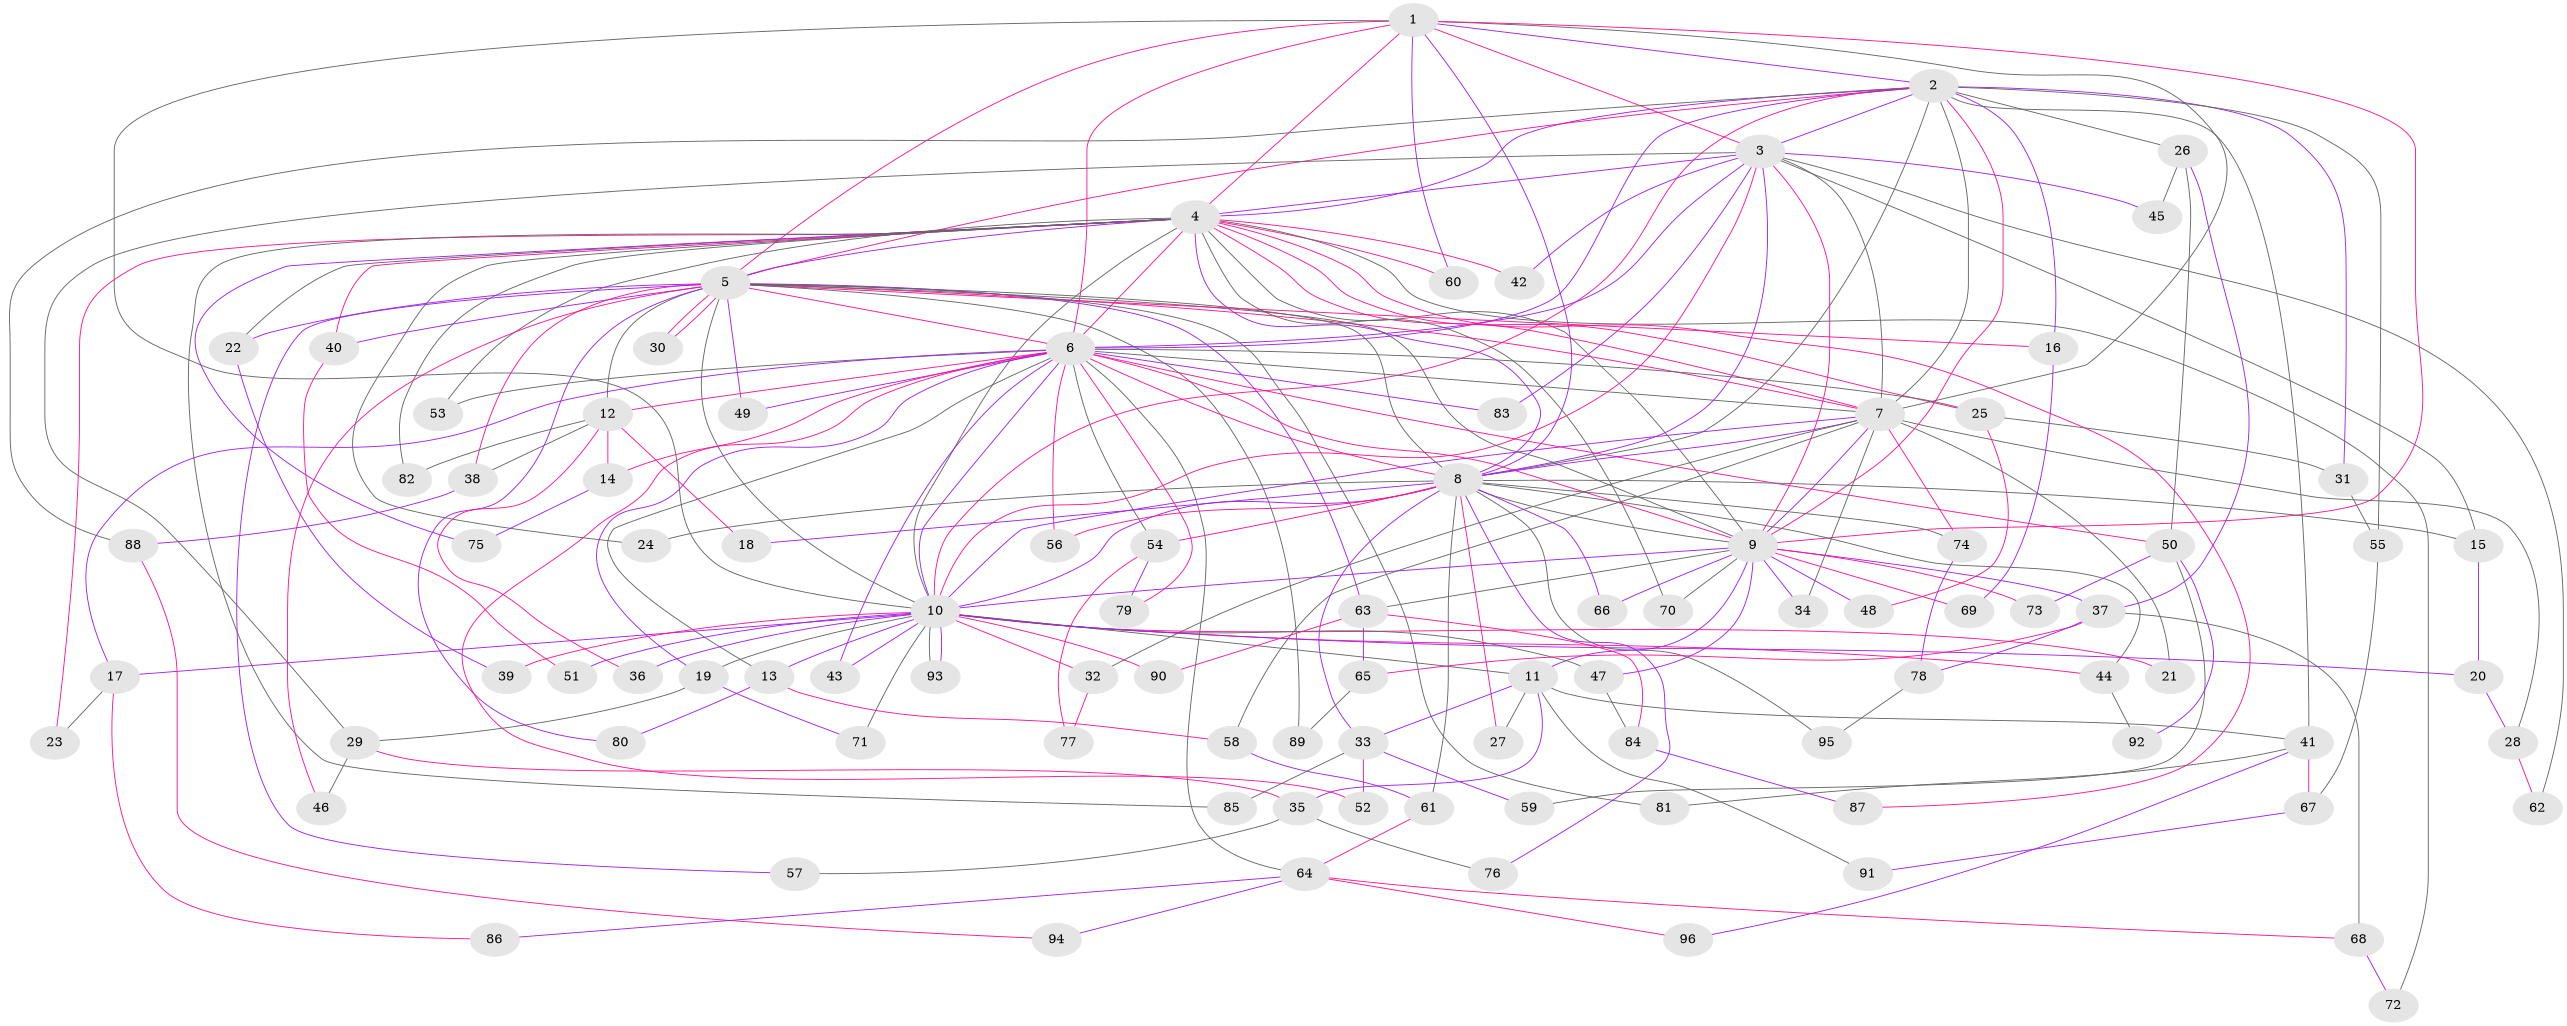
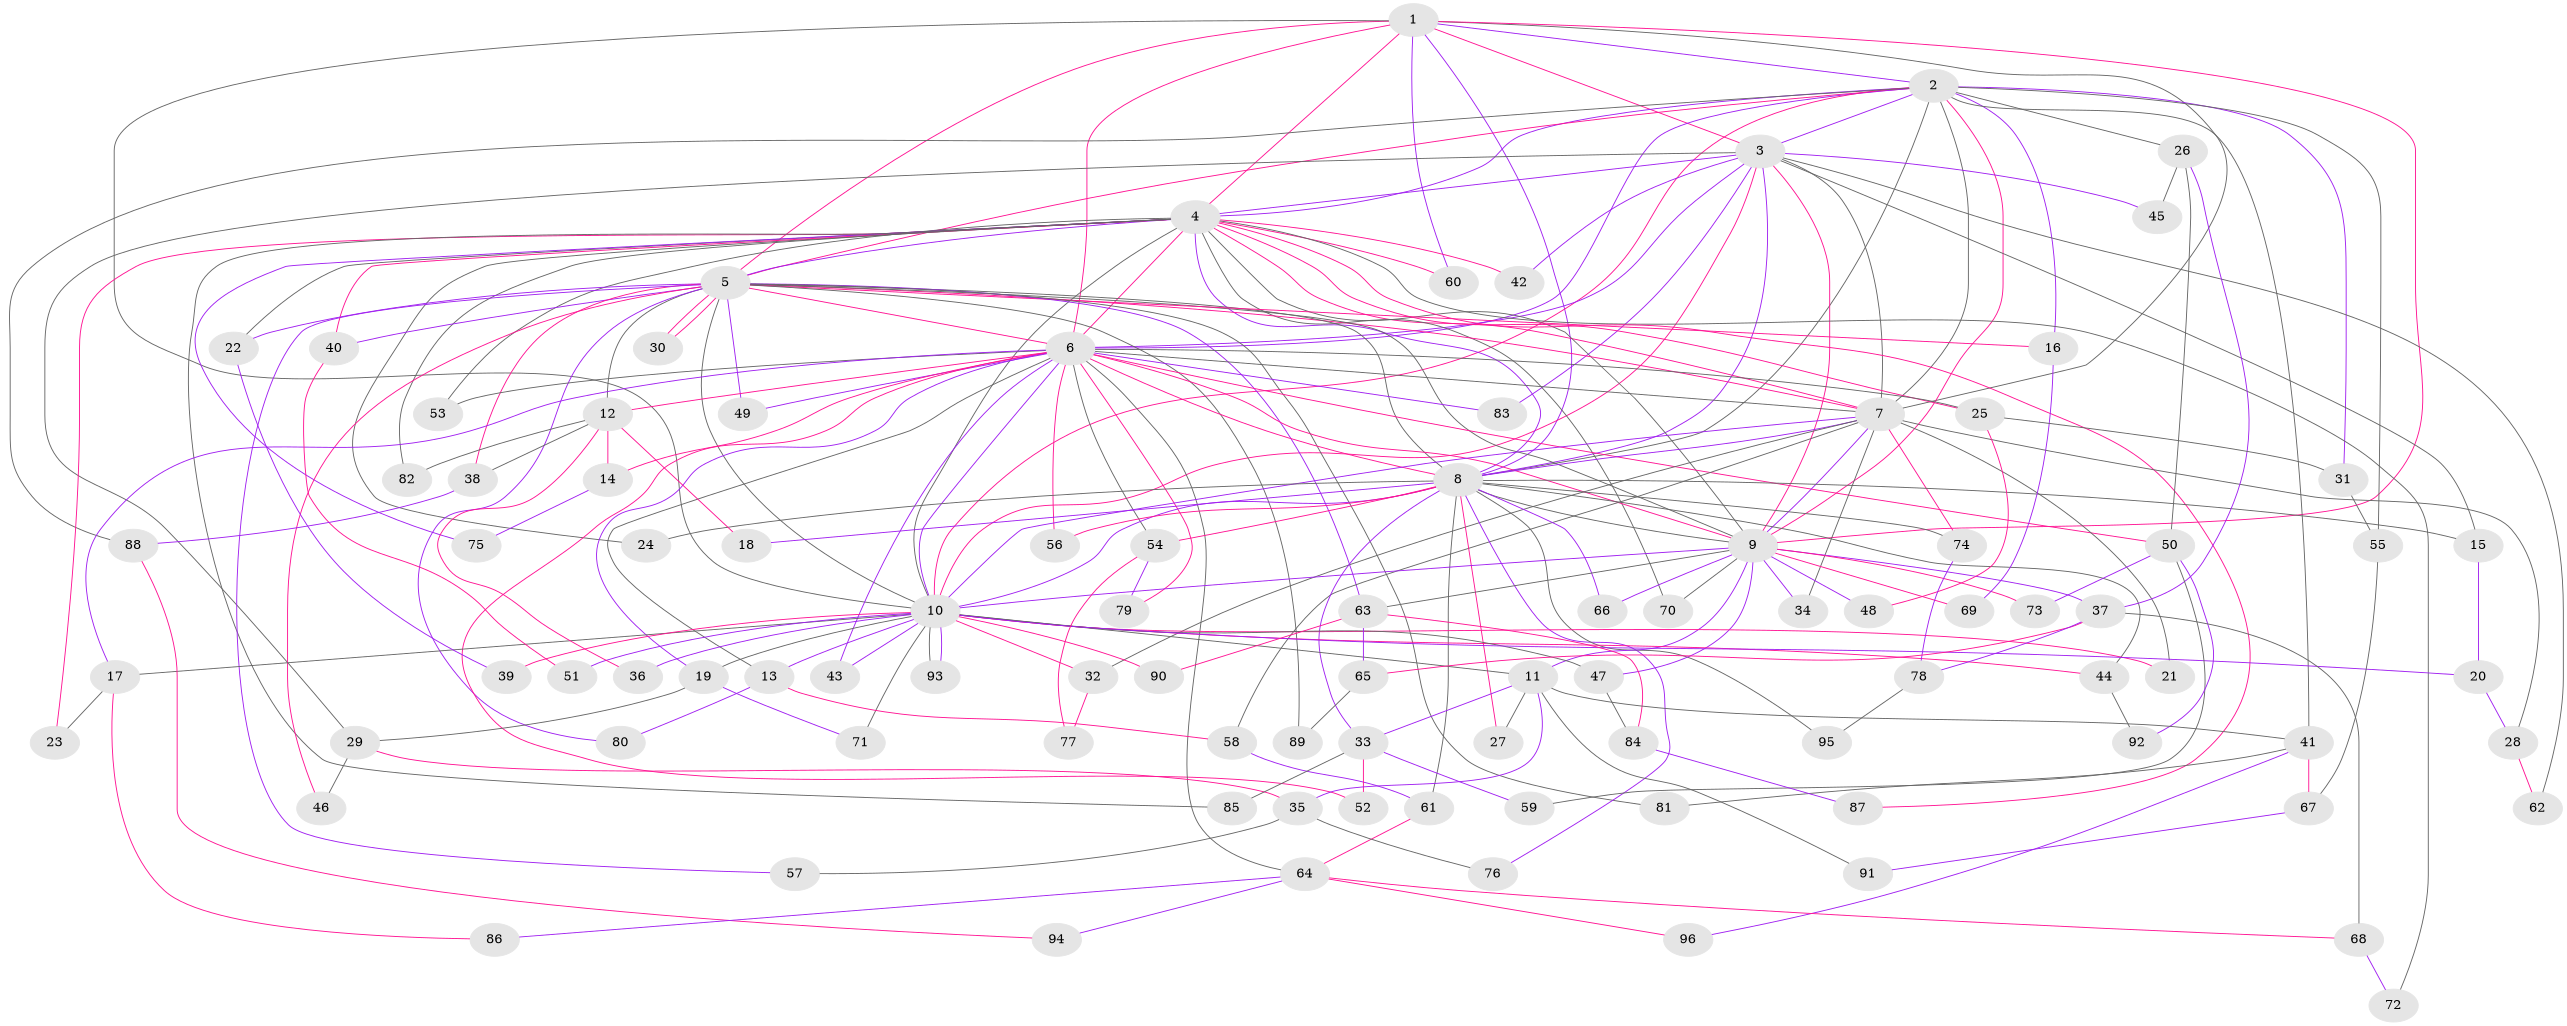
  graph {
    node [color=gray90 style=filled]
    edge [color=gray40]
    1
    2
    3
    4
    5
    6
    7
    8
    9
    10
    60
    16
    26
    31
    41
    55
    88
    15
    29
    42
    45
    62
    83
    22
    23
    24
    25
    40
    53
    70
    72
    75
    82
    85
    87
    12
    30
    38
    46
    49
    57
    63
    80
    81
    89
    13
    14
    17
    19
    43
    50
    52
    54
    56
    64
    79
    21
    28
    32
    34
    58
    74
    18
    27
    33
    44
    61
    66
    76
    95
    11
    37
    47
    48
    69
    73
    20
    36
    39
    51
    71
    90
    93
    67
    96
    94
    35
    65
    84
    86
    59
    92
    77
    68
    78
    91
    1 -- 2 [color=purple]
    1 -- 3 [color=deeppink]
    1 -- 4 [color=deeppink]
    1 -- 5 [color=deeppink]
    1 -- 6 [color=deeppink]
    1 -- 7
    1 -- 8 [color=purple]
    1 -- 9 [color=deeppink]
    1 -- 10
    1 -- 60 [color=purple]
    2 -- 3 [color=purple]
    2 -- 4 [color=purple]
    2 -- 5 [color=deeppink]
    2 -- 6 [color=purple]
    2 -- 7
    2 -- 8
    2 -- 9 [color=deeppink]
    2 -- 10 [color=deeppink]
    2 -- 16 [color=purple]
    2 -- 26
    2 -- 31 [color=purple]
    2 -- 41
    2 -- 55
    2 -- 88
    3 -- 4 [color=purple]
    3 -- 6 [color=purple]
    3 -- 7
    3 -- 8 [color=purple]
    3 -- 9 [color=deeppink]
    3 -- 10 [color=deeppink]
    3 -- 15
    3 -- 29
    3 -- 42 [color=purple]
    3 -- 45 [color=purple]
    3 -- 62
    3 -- 83 [color=purple]
    4 -- 5 [color=purple]
    4 -- 6 [color=deeppink]
    4 -- 7 [color=deeppink]
    4 -- 8 [color=purple]
    4 -- 9
    4 -- 10
    4 -- 60 [color=deeppink]
    4 -- 42 [color=deeppink]
    4 -- 22
    4 -- 23 [color=deeppink]
    4 -- 24
    4 -- 25 [color=deeppink]
    4 -- 40 [color=deeppink]
    4 -- 53
    4 -- 70
    4 -- 72
    4 -- 75 [color=purple]
    4 -- 82
    4 -- 85
    4 -- 87 [color=deeppink]
    5 -- 6 [color=deeppink]
    5 -- 7 [color=deeppink]
    5 -- 8
    5 -- 9
    5 -- 10
    5 -- 16 [color=deeppink]
    5 -- 22 [color=purple]
    5 -- 40 [color=purple]
    5 -- 12
    5 -- 30 [color=deeppink]
    5 -- 30 [color=deeppink]
    5 -- 38 [color=deeppink]
    5 -- 46 [color=deeppink]
    5 -- 49 [color=purple]
    5 -- 57 [color=purple]
    5 -- 63 [color=purple]
    5 -- 80 [color=purple]
    5 -- 81
    5 -- 89
    6 -- 7
    6 -- 8 [color=deeppink]
    6 -- 9 [color=deeppink]
    6 -- 10 [color=purple]
    6 -- 83 [color=purple]
    6 -- 25
    6 -- 53
    6 -- 12 [color=deeppink]
    6 -- 49 [color=purple]
    6 -- 13
    6 -- 14 [color=deeppink]
    6 -- 17 [color=purple]
    6 -- 19 [color=purple]
    6 -- 43 [color=purple]
    6 -- 50 [color=deeppink]
    6 -- 52 [color=deeppink]
    6 -- 54
    6 -- 56 [color=deeppink]
    6 -- 64
    6 -- 79 [color=deeppink]
    7 -- 8 [color=purple]
    7 -- 9 [color=purple]
    7 -- 10 [color=purple]
    7 -- 21
    7 -- 28
    7 -- 32
    7 -- 34
    7 -- 58
    7 -- 74 [color=deeppink]
    8 -- 9
    8 -- 10 [color=purple]
    8 -- 15
    8 -- 24
    8 -- 54 [color=deeppink]
    8 -- 56 [color=deeppink]
    8 -- 74
    8 -- 18 [color=purple]
    8 -- 27 [color=deeppink]
    8 -- 33 [color=purple]
    8 -- 44
    8 -- 61
    8 -- 66 [color=purple]
    8 -- 76 [color=purple]
    8 -- 95
    9 -- 10 [color=purple]
    9 -- 70
    9 -- 63
    9 -- 34 [color=purple]
    9 -- 66 [color=purple]
    9 -- 11 [color=purple]
    9 -- 37 [color=purple]
    9 -- 47 [color=purple]
    9 -- 48 [color=purple]
    9 -- 69 [color=deeppink]
    9 -- 73 [color=deeppink]
    10 -- 13 [color=purple]
-   10 -- 17 [color=purple]
+   10 -- 17
    10 -- 19
    10 -- 43 [color=purple]
    10 -- 21 [color=deeppink]
    10 -- 32 [color=deeppink]
    10 -- 44 [color=deeppink]
    10 -- 11
    10 -- 47
    10 -- 20 [color=purple]
    10 -- 36 [color=purple]
    10 -- 39 [color=deeppink]
    10 -- 51 [color=purple]
    10 -- 71
    10 -- 90 [color=deeppink]
    10 -- 93
    10 -- 93 [color=purple]
    16 -- 69 [color=purple]
    26 -- 45
    26 -- 50
    26 -- 37 [color=purple]
    31 -- 55
    41 -- 81
    41 -- 67 [color=deeppink]
    41 -- 96 [color=purple]
    55 -- 67
    88 -- 94 [color=deeppink]
    15 -- 20 [color=purple]
    29 -- 46
    29 -- 35 [color=deeppink]
    22 -- 39 [color=purple]
    25 -- 31
    25 -- 48 [color=deeppink]
    40 -- 51 [color=deeppink]
    12 -- 82
    12 -- 38
    12 -- 14 [color=deeppink]
    12 -- 18 [color=deeppink]
    12 -- 36 [color=deeppink]
    38 -- 88 [color=purple]
    63 -- 90 [color=deeppink]
    63 -- 65 [color=purple]
    63 -- 84 [color=deeppink]
    13 -- 80 [color=purple]
    13 -- 58 [color=deeppink]
    14 -- 75 [color=purple]
    17 -- 23
    17 -- 86 [color=deeppink]
    19 -- 29
    19 -- 71 [color=purple]
    50 -- 73 [color=purple]
    50 -- 59
    50 -- 92 [color=purple]
    54 -- 79 [color=purple]
    54 -- 77 [color=deeppink]
    64 -- 96 [color=deeppink]
    64 -- 94 [color=purple]
    64 -- 86 [color=purple]
    64 -- 68 [color=deeppink]
    28 -- 62 [color=deeppink]
    32 -- 77 [color=deeppink]
    58 -- 61 [color=purple]
    74 -- 78 [color=purple]
    33 -- 85
    33 -- 52 [color=deeppink]
    33 -- 59 [color=purple]
    44 -- 92
    61 -- 64 [color=deeppink]
    11 -- 41
    11 -- 27
    11 -- 33 [color=purple]
    11 -- 35 [color=purple]
    11 -- 91
    37 -- 65 [color=deeppink]
    37 -- 68
    37 -- 78 [color=purple]
    47 -- 84
    20 -- 28 [color=purple]
    67 -- 91 [color=purple]
    35 -- 57
    35 -- 76
    65 -- 89
    84 -- 87 [color=purple]
    68 -- 72 [color=purple]
    78 -- 95
  }
